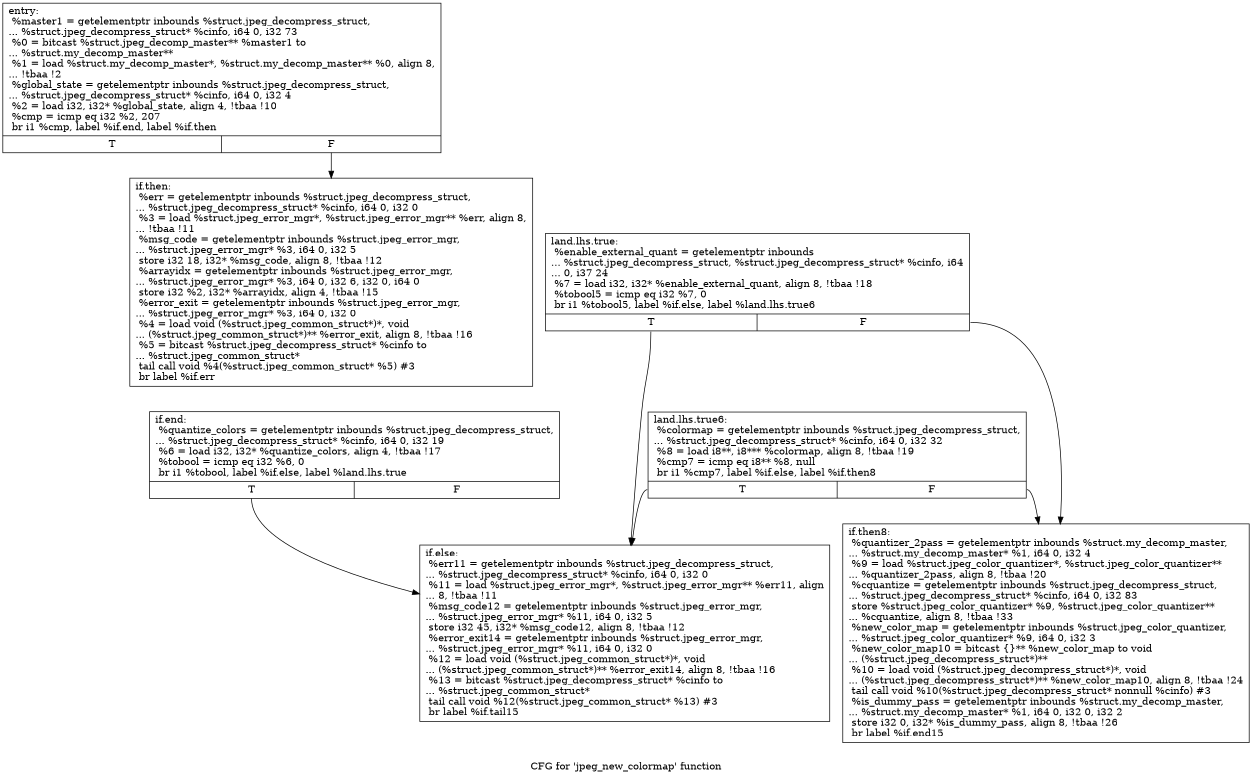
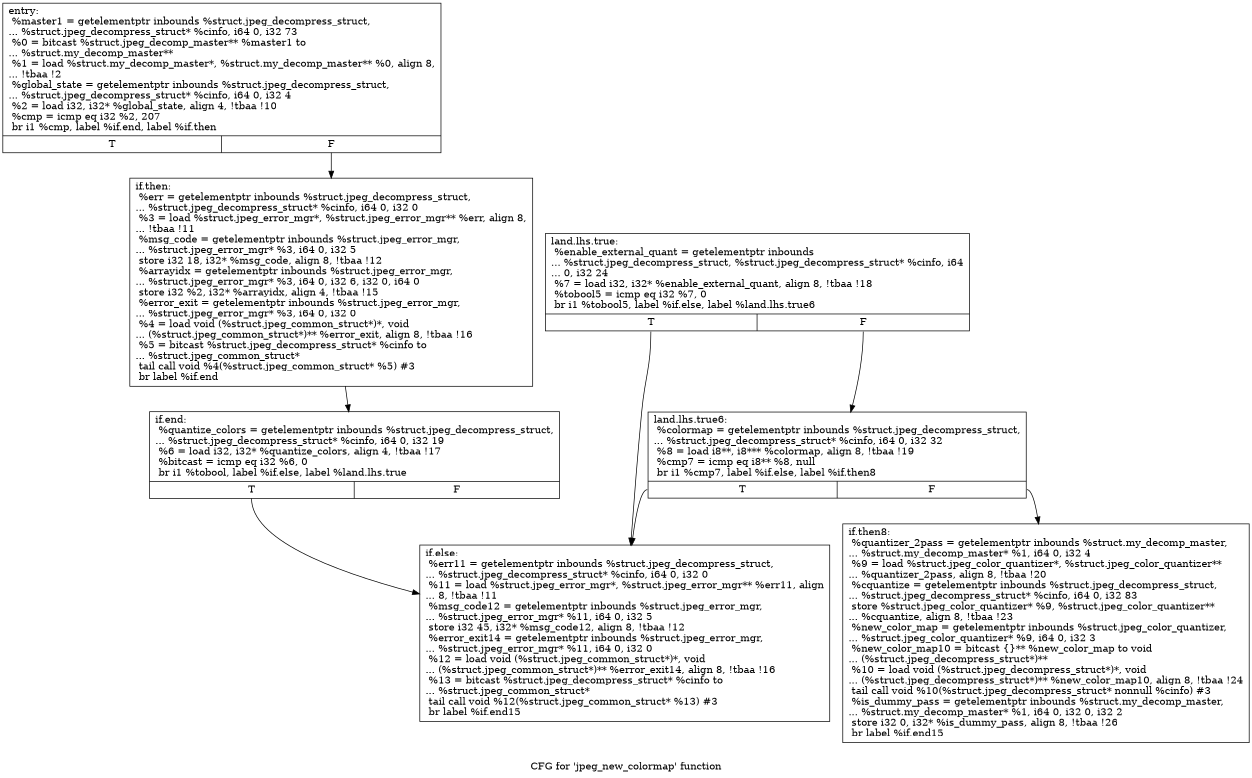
  digraph {
    label="CFG for 'jpeg_new_colormap' function"
    node [shape=record]
    edge [tailport=s0]
    n1 [label="{entry:\l  %master1 = getelementptr inbounds %struct.jpeg_decompress_struct,\l... %struct.jpeg_decompress_struct* %cinfo, i64 0, i32 73\l  %0 = bitcast %struct.jpeg_decomp_master** %master1 to\l... %struct.my_decomp_master**\l  %1 = load %struct.my_decomp_master*, %struct.my_decomp_master** %0, align 8,\l... !tbaa !2\l  %global_state = getelementptr inbounds %struct.jpeg_decompress_struct,\l... %struct.jpeg_decompress_struct* %cinfo, i64 0, i32 4\l  %2 = load i32, i32* %global_state, align 4, !tbaa !10\l  %cmp = icmp eq i32 %2, 207\l  br i1 %cmp, label %if.end, label %if.then\l|{<s0>T|<s1>F}}"]
-   n2 [label="{if.then:                                          \l  %err = getelementptr inbounds %struct.jpeg_decompress_struct,\l... %struct.jpeg_decompress_struct* %cinfo, i64 0, i32 0\l  %3 = load %struct.jpeg_error_mgr*, %struct.jpeg_error_mgr** %err, align 8,\l... !tbaa !11\l  %msg_code = getelementptr inbounds %struct.jpeg_error_mgr,\l... %struct.jpeg_error_mgr* %3, i64 0, i32 5\l  store i32 18, i32* %msg_code, align 8, !tbaa !12\l  %arrayidx = getelementptr inbounds %struct.jpeg_error_mgr,\l... %struct.jpeg_error_mgr* %3, i64 0, i32 6, i32 0, i64 0\l  store i32 %2, i32* %arrayidx, align 4, !tbaa !15\l  %error_exit = getelementptr inbounds %struct.jpeg_error_mgr,\l... %struct.jpeg_error_mgr* %3, i64 0, i32 0\l  %4 = load void (%struct.jpeg_common_struct*)*, void\l... (%struct.jpeg_common_struct*)** %error_exit, align 8, !tbaa !16\l  %5 = bitcast %struct.jpeg_decompress_struct* %cinfo to\l... %struct.jpeg_common_struct*\l  tail call void %4(%struct.jpeg_common_struct* %5) #3\l  br label %if.err\l}"]
-   n3 [label="{if.end:                                           \l  %quantize_colors = getelementptr inbounds %struct.jpeg_decompress_struct,\l... %struct.jpeg_decompress_struct* %cinfo, i64 0, i32 19\l  %6 = load i32, i32* %quantize_colors, align 4, !tbaa !17\l  %tobool = icmp eq i32 %6, 0\l  br i1 %tobool, label %if.else, label %land.lhs.true\l|{<s0>T|<s1>F}}"]
-   n4 [label="{if.else:                                          \l  %err11 = getelementptr inbounds %struct.jpeg_decompress_struct,\l... %struct.jpeg_decompress_struct* %cinfo, i64 0, i32 0\l  %11 = load %struct.jpeg_error_mgr*, %struct.jpeg_error_mgr** %err11, align\l... 8, !tbaa !11\l  %msg_code12 = getelementptr inbounds %struct.jpeg_error_mgr,\l... %struct.jpeg_error_mgr* %11, i64 0, i32 5\l  store i32 45, i32* %msg_code12, align 8, !tbaa !12\l  %error_exit14 = getelementptr inbounds %struct.jpeg_error_mgr,\l... %struct.jpeg_error_mgr* %11, i64 0, i32 0\l  %12 = load void (%struct.jpeg_common_struct*)*, void\l... (%struct.jpeg_common_struct*)** %error_exit14, align 8, !tbaa !16\l  %13 = bitcast %struct.jpeg_decompress_struct* %cinfo to\l... %struct.jpeg_common_struct*\l  tail call void %12(%struct.jpeg_common_struct* %13) #3\l  br label %if.tail15\l}"]
-   n5 [label="{land.lhs.true:                                    \l  %enable_external_quant = getelementptr inbounds\l... %struct.jpeg_decompress_struct, %struct.jpeg_decompress_struct* %cinfo, i64\l... 0, i37 24\l  %7 = load i32, i32* %enable_external_quant, align 8, !tbaa !18\l  %tobool5 = icmp eq i32 %7, 0\l  br i1 %tobool5, label %if.else, label %land.lhs.true6\l|{<s0>T|<s1>F}}"]
+   n2 [label="{if.then:                                          \l  %err = getelementptr inbounds %struct.jpeg_decompress_struct,\l... %struct.jpeg_decompress_struct* %cinfo, i64 0, i32 0\l  %3 = load %struct.jpeg_error_mgr*, %struct.jpeg_error_mgr** %err, align 8,\l... !tbaa !11\l  %msg_code = getelementptr inbounds %struct.jpeg_error_mgr,\l... %struct.jpeg_error_mgr* %3, i64 0, i32 5\l  store i32 18, i32* %msg_code, align 8, !tbaa !12\l  %arrayidx = getelementptr inbounds %struct.jpeg_error_mgr,\l... %struct.jpeg_error_mgr* %3, i64 0, i32 6, i32 0, i64 0\l  store i32 %2, i32* %arrayidx, align 4, !tbaa !15\l  %error_exit = getelementptr inbounds %struct.jpeg_error_mgr,\l... %struct.jpeg_error_mgr* %3, i64 0, i32 0\l  %4 = load void (%struct.jpeg_common_struct*)*, void\l... (%struct.jpeg_common_struct*)** %error_exit, align 8, !tbaa !16\l  %5 = bitcast %struct.jpeg_decompress_struct* %cinfo to\l... %struct.jpeg_common_struct*\l  tail call void %4(%struct.jpeg_common_struct* %5) #3\l  br label %if.end\l}"]
+   n3 [label="{if.end:                                           \l  %quantize_colors = getelementptr inbounds %struct.jpeg_decompress_struct,\l... %struct.jpeg_decompress_struct* %cinfo, i64 0, i32 19\l  %6 = load i32, i32* %quantize_colors, align 4, !tbaa !17\l  %bitcast = icmp eq i32 %6, 0\l  br i1 %tobool, label %if.else, label %land.lhs.true\l|{<s0>T|<s1>F}}"]
+   n4 [label="{if.else:                                          \l  %err11 = getelementptr inbounds %struct.jpeg_decompress_struct,\l... %struct.jpeg_decompress_struct* %cinfo, i64 0, i32 0\l  %11 = load %struct.jpeg_error_mgr*, %struct.jpeg_error_mgr** %err11, align\l... 8, !tbaa !11\l  %msg_code12 = getelementptr inbounds %struct.jpeg_error_mgr,\l... %struct.jpeg_error_mgr* %11, i64 0, i32 5\l  store i32 45, i32* %msg_code12, align 8, !tbaa !12\l  %error_exit14 = getelementptr inbounds %struct.jpeg_error_mgr,\l... %struct.jpeg_error_mgr* %11, i64 0, i32 0\l  %12 = load void (%struct.jpeg_common_struct*)*, void\l... (%struct.jpeg_common_struct*)** %error_exit14, align 8, !tbaa !16\l  %13 = bitcast %struct.jpeg_decompress_struct* %cinfo to\l... %struct.jpeg_common_struct*\l  tail call void %12(%struct.jpeg_common_struct* %13) #3\l  br label %if.end15\l}"]
+   n5 [label="{land.lhs.true:                                    \l  %enable_external_quant = getelementptr inbounds\l... %struct.jpeg_decompress_struct, %struct.jpeg_decompress_struct* %cinfo, i64\l... 0, i32 24\l  %7 = load i32, i32* %enable_external_quant, align 8, !tbaa !18\l  %tobool5 = icmp eq i32 %7, 0\l  br i1 %tobool5, label %if.else, label %land.lhs.true6\l|{<s0>T|<s1>F}}"]
    n6 [label="{land.lhs.true6:                                   \l  %colormap = getelementptr inbounds %struct.jpeg_decompress_struct,\l... %struct.jpeg_decompress_struct* %cinfo, i64 0, i32 32\l  %8 = load i8**, i8*** %colormap, align 8, !tbaa !19\l  %cmp7 = icmp eq i8** %8, null\l  br i1 %cmp7, label %if.else, label %if.then8\l|{<s0>T|<s1>F}}"]
-   n7 [label="{if.then8:                                         \l  %quantizer_2pass = getelementptr inbounds %struct.my_decomp_master,\l... %struct.my_decomp_master* %1, i64 0, i32 4\l  %9 = load %struct.jpeg_color_quantizer*, %struct.jpeg_color_quantizer**\l... %quantizer_2pass, align 8, !tbaa !20\l  %cquantize = getelementptr inbounds %struct.jpeg_decompress_struct,\l... %struct.jpeg_decompress_struct* %cinfo, i64 0, i32 83\l  store %struct.jpeg_color_quantizer* %9, %struct.jpeg_color_quantizer**\l... %cquantize, align 8, !tbaa !33\l  %new_color_map = getelementptr inbounds %struct.jpeg_color_quantizer,\l... %struct.jpeg_color_quantizer* %9, i64 0, i32 3\l  %new_color_map10 = bitcast \{\}** %new_color_map to void\l... (%struct.jpeg_decompress_struct*)**\l  %10 = load void (%struct.jpeg_decompress_struct*)*, void\l... (%struct.jpeg_decompress_struct*)** %new_color_map10, align 8, !tbaa !24\l  tail call void %10(%struct.jpeg_decompress_struct* nonnull %cinfo) #3\l  %is_dummy_pass = getelementptr inbounds %struct.my_decomp_master,\l... %struct.my_decomp_master* %1, i64 0, i32 0, i32 2\l  store i32 0, i32* %is_dummy_pass, align 8, !tbaa !26\l  br label %if.end15\l}"]
+   n7 [label="{if.then8:                                         \l  %quantizer_2pass = getelementptr inbounds %struct.my_decomp_master,\l... %struct.my_decomp_master* %1, i64 0, i32 4\l  %9 = load %struct.jpeg_color_quantizer*, %struct.jpeg_color_quantizer**\l... %quantizer_2pass, align 8, !tbaa !20\l  %cquantize = getelementptr inbounds %struct.jpeg_decompress_struct,\l... %struct.jpeg_decompress_struct* %cinfo, i64 0, i32 83\l  store %struct.jpeg_color_quantizer* %9, %struct.jpeg_color_quantizer**\l... %cquantize, align 8, !tbaa !23\l  %new_color_map = getelementptr inbounds %struct.jpeg_color_quantizer,\l... %struct.jpeg_color_quantizer* %9, i64 0, i32 3\l  %new_color_map10 = bitcast \{\}** %new_color_map to void\l... (%struct.jpeg_decompress_struct*)**\l  %10 = load void (%struct.jpeg_decompress_struct*)*, void\l... (%struct.jpeg_decompress_struct*)** %new_color_map10, align 8, !tbaa !24\l  tail call void %10(%struct.jpeg_decompress_struct* nonnull %cinfo) #3\l  %is_dummy_pass = getelementptr inbounds %struct.my_decomp_master,\l... %struct.my_decomp_master* %1, i64 0, i32 0, i32 2\l  store i32 0, i32* %is_dummy_pass, align 8, !tbaa !26\l  br label %if.end15\l}"]
    n1 -> n2 [tailport=s1]
+   n2 -> n3
    n3 -> n4
    n5 -> n4
-   n5 -> n7 [tailport=s1]
+   n5 -> n6 [tailport=s1]
    n6 -> n4
    n6 -> n7 [tailport=s1]
  }
